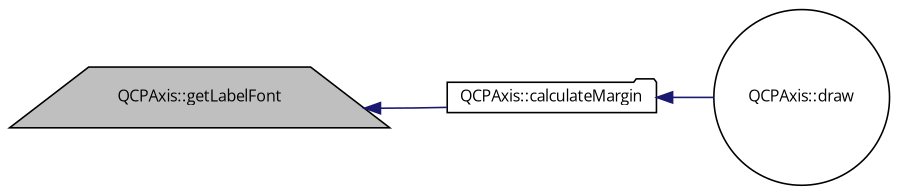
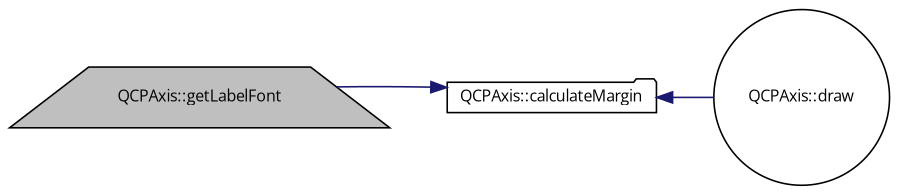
  digraph {
    fontname="Open Sans"
    rankdir=LR
    node [color=black fillcolor=white fontname="Open Sans" fontsize=10 style=filled]
    edge [color=midnightblue dir=back fontname="Open Sans" fontsize=10 labelfontname=Helvetica labelfontsize=10 style=solid]
    n1 [fillcolor=grey75 fontcolor=black height=0.2 label="QCPAxis::getLabelFont" shape=trapezium width=0.4]
    n2 [height=0.2 label="QCPAxis::calculateMargin" shape=folder width=0.4]
    n3 [height=0.2 label="QCPAxis::draw" shape=circle width=0.4]
-   n1 -> n2
+   n2 -> n1
    n2 -> n3
  }
